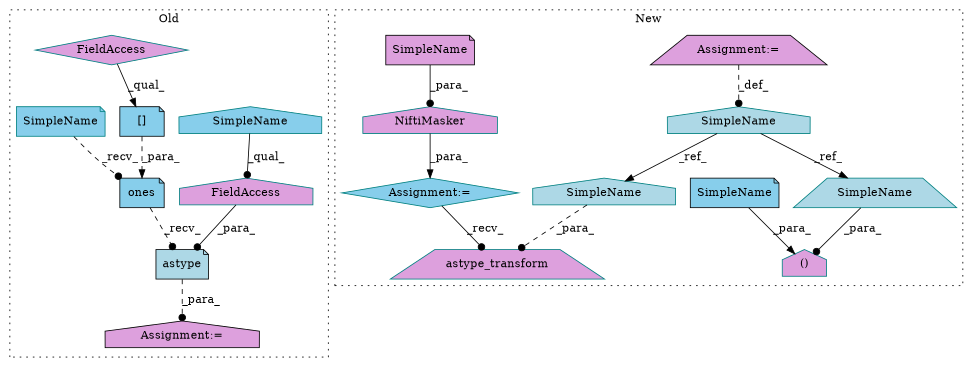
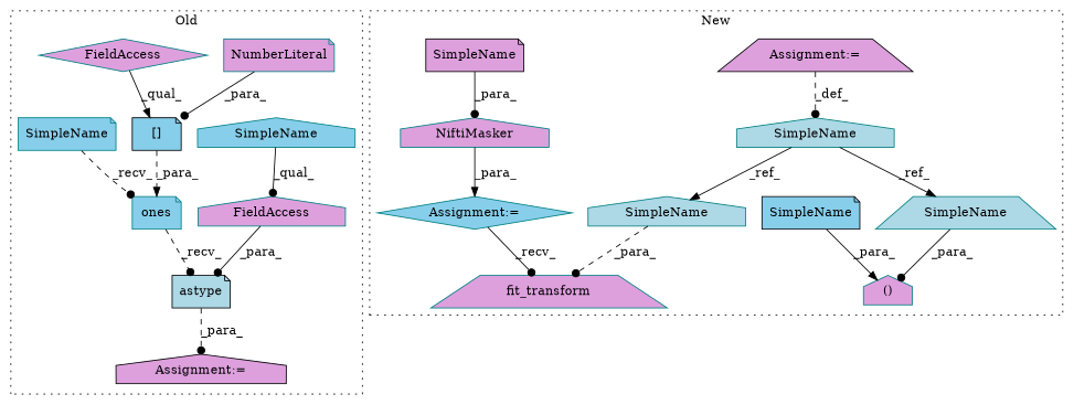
  digraph {
    node [a=42 color=teal fillcolor=plum l=2 s=6275 shape=note style=filled]
    edge [arrowhead=dot style=solid]
-   n1 [a=32 color=black fillcolor=skyblue l="5,1" label=ones s="6251,6266"]
+   n1 [a=32 fillcolor=skyblue l="5,1" label=ones s="6251,6266"]
    n2 [a=22 l=10 label=FieldAccess shape=house]
    n3 [a=2 color=black fillcolor=skyblue l="8,1" label="[]" s="6256,6265"]
+   n4 [a=34 l=1 label=NumberLiteral s=6264]
    n5 [a=22 l=7 label=FieldAccess s=6256 shape=diamond]
    n6 [a=32 color=black fillcolor=lightblue l="7,1" label=astype s="6268,6285"]
    n7 [a=7 color=black l=1 label="Assignment:=" s=6244 shape=house]
    n8 [fillcolor=skyblue l=5 label=SimpleName shape=house]
    n9 [fillcolor=skyblue l=5 label=SimpleName s=6245]
    n10 [a=32 l="12,1" label=NiftiMasker s="6466,6482" shape=house]
    n11 [a=106 l=19 label="()" s=6403 shape=house]
    n12 [fillcolor=lightblue label=SimpleName s=6173 shape=house]
-   n13 [a=32 l="14,1" label=astype_transform s="6496,6512" shape=trapezium]
+   n13 [a=32 l="14,1" label=fit_transform s="6496,6512" shape=trapezium]
    n14 [a=7 fillcolor=skyblue l=1 label="Assignment:=" s=6465 shape=diamond]
    n15 [a=7 color=black label="Assignment:=" s=6173 shape=trapezium]
    n16 [color=black fillcolor=skyblue l=4 label=SimpleName s=6418]
    n17 [color=black l=4 label=SimpleName s=6478]
    n18 [fillcolor=lightblue label=SimpleName s=6510 shape=house]
    n19 [fillcolor=lightblue label=SimpleName s=6403 shape=trapezium]
    subgraph cluster_1 {
      label=Old
      style=dotted
      n1
      n2
      n3
+     n4
      n5
      n6
      n7
      n8
      n9
    }
    subgraph cluster_2 {
      label=New
      style=dotted
      n10
      n11
      n12
      n13
      n14
      n15
      n16
      n17
      n18
      n19
    }
    n1 -> n6 [label=_recv_ style=dashed]
    n2 -> n6 [label=_para_]
    n3 -> n1 [arrowhead=normal label=_para_ style=dashed]
+   n4 -> n3 [label=_para_]
    n5 -> n3 [arrowhead=normal label=_qual_]
    n6 -> n7 [label=_para_ style=dashed]
    n8 -> n2 [label=_qual_]
    n9 -> n1 [label=_recv_ style=dashed]
    n10 -> n14 [arrowhead=normal label=_para_]
    n12 -> n18 [arrowhead=normal label=_ref_]
    n12 -> n19 [arrowhead=normal label=_ref_]
    n14 -> n13 [label=_recv_]
    n15 -> n12 [label=_def_ style=dashed]
    n16 -> n11 [arrowhead=normal label=_para_]
    n17 -> n10 [label=_para_]
    n18 -> n13 [label=_para_ style=dashed]
    n19 -> n11 [label=_para_]
  }
